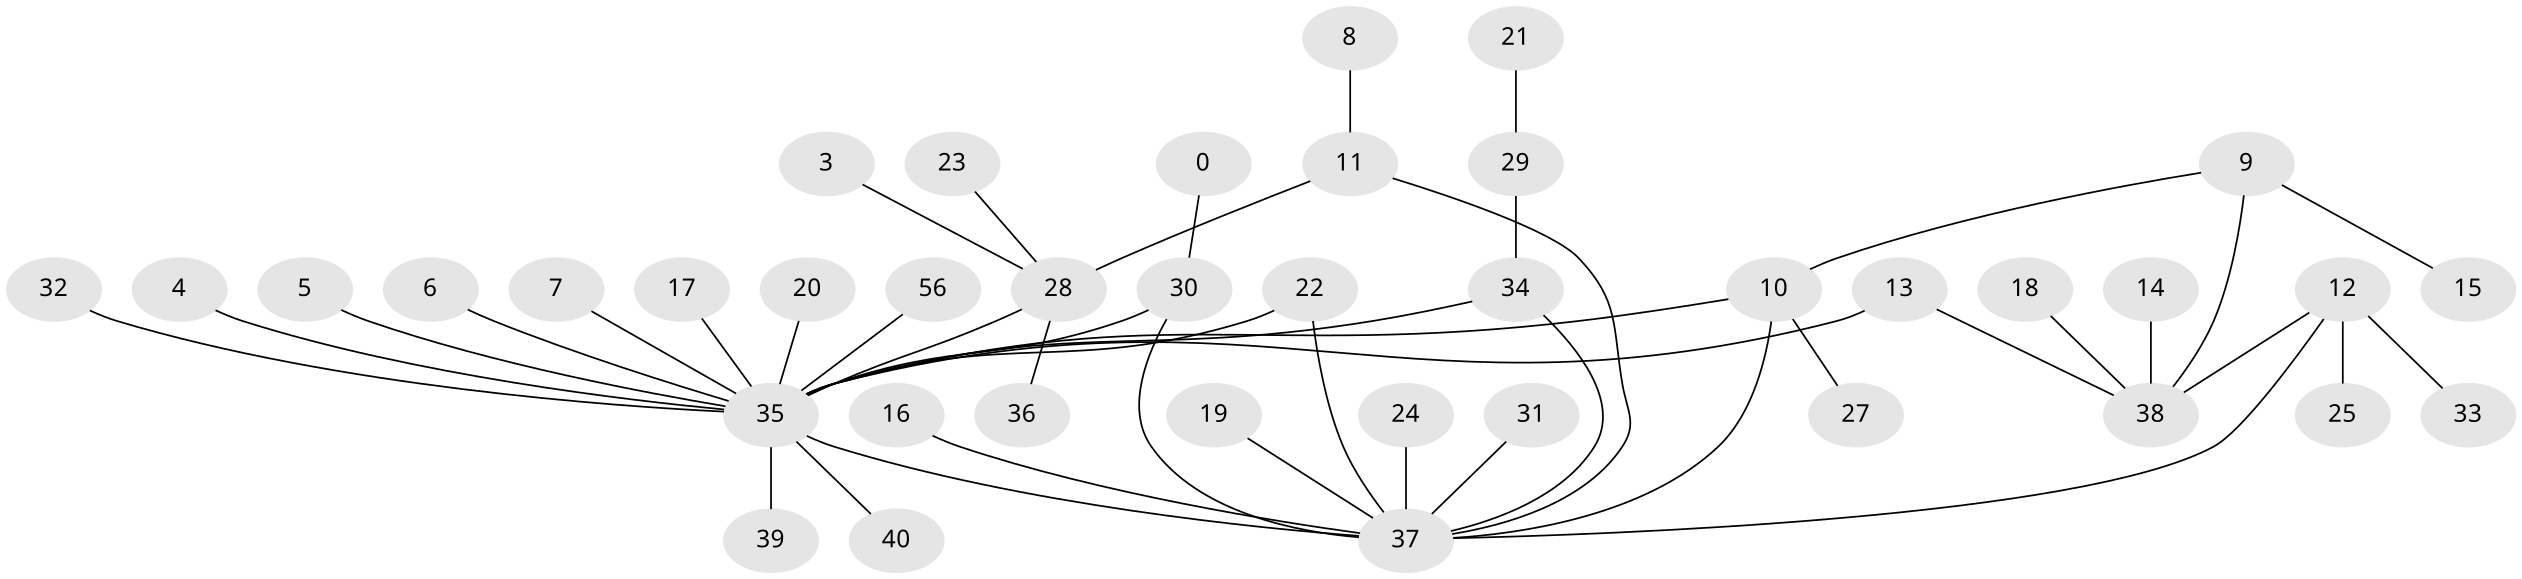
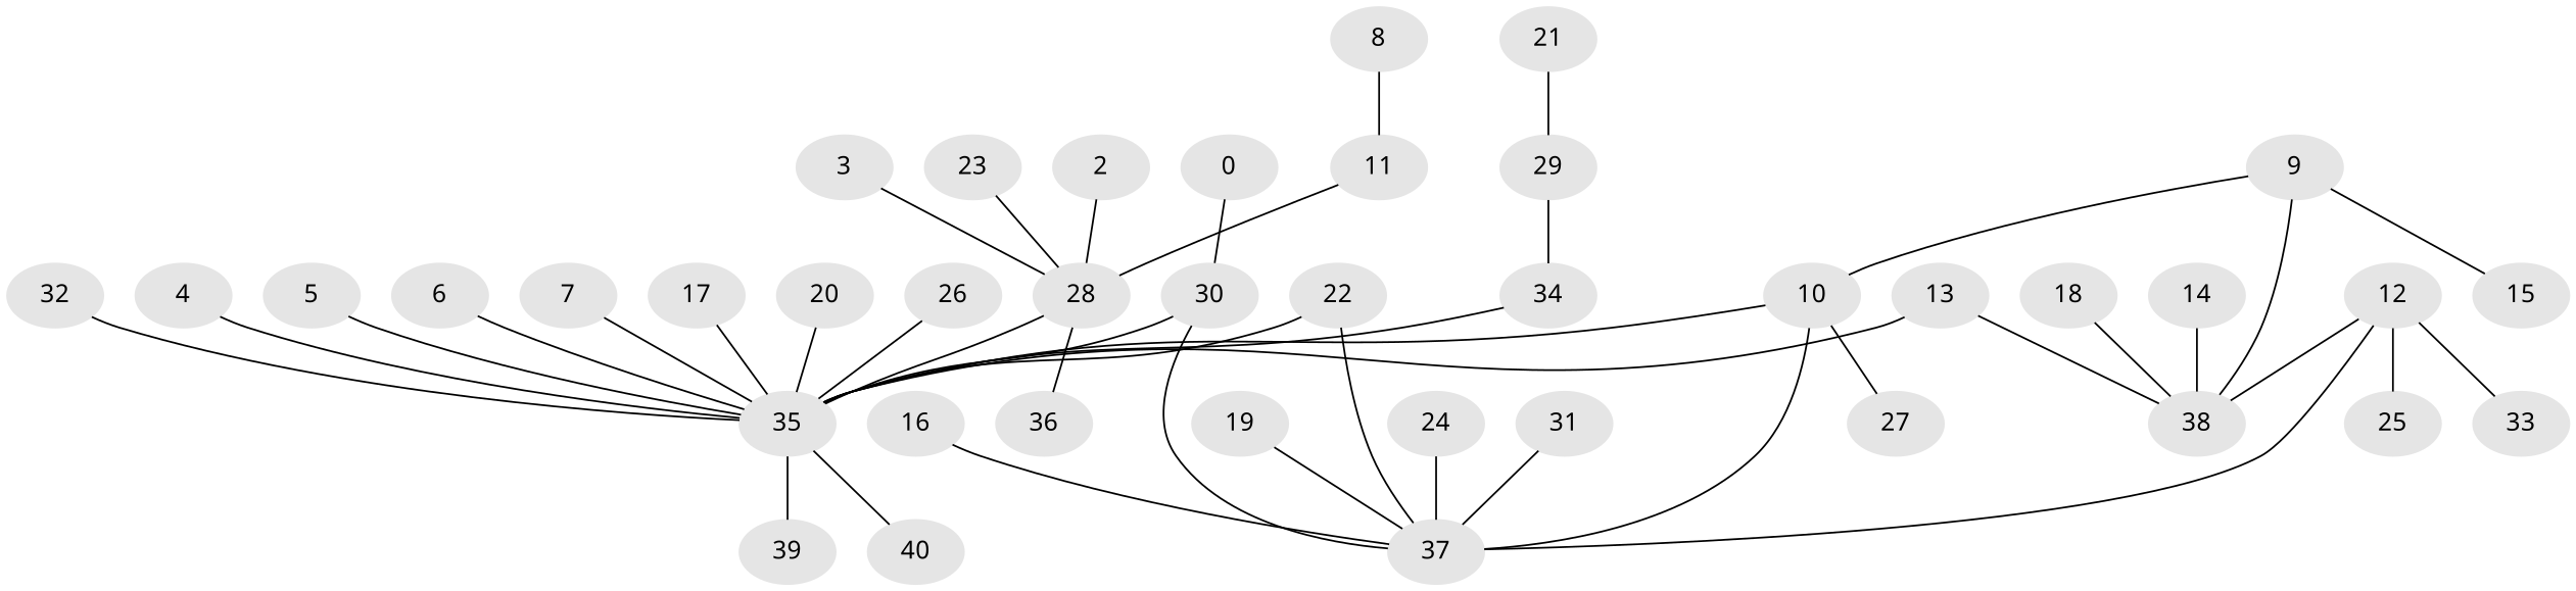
  graph {
    fontname="Noto Sans"
    node [color=gray90 fontname="Noto Sans" style=filled]
    edge [fontname="Noto Sans" weight=1.0]
    n1 [label=0]
    30
    35
    37
+   2
    28
    36
    3
    4
    39
    40
    5
    6
    7
    8
    11
    9
    10
    15
    38
    27
    17
    12
    25
    33
    13
    14
    16
    18
    19
    20
    21
    29
    34
    22
    23
    24
-   26 [label=56]
+   26
    31
    32
    n1 -- 30
    30 -- 35
    30 -- 37
-   35 -- 37
    35 -- 39 [weight=4.0]
    35 -- 40
+   2 -- 28
    28 -- 35
    28 -- 36
    3 -- 28
    4 -- 35
    5 -- 35
    6 -- 35
    7 -- 35
    8 -- 11
-   11 -- 37
    11 -- 28
    9 -- 10
    9 -- 15
    9 -- 38
    10 -- 35
    10 -- 37
    10 -- 27
    17 -- 35
    12 -- 37
    12 -- 38
    12 -- 25
    12 -- 33
    13 -- 35
    13 -- 38
    14 -- 38
    16 -- 37
    18 -- 38
    19 -- 37
    20 -- 35
    21 -- 29
    29 -- 34
    34 -- 35
-   34 -- 37
    22 -- 35
    22 -- 37
    23 -- 28
    24 -- 37
    26 -- 35
    31 -- 37
    32 -- 35
  }
